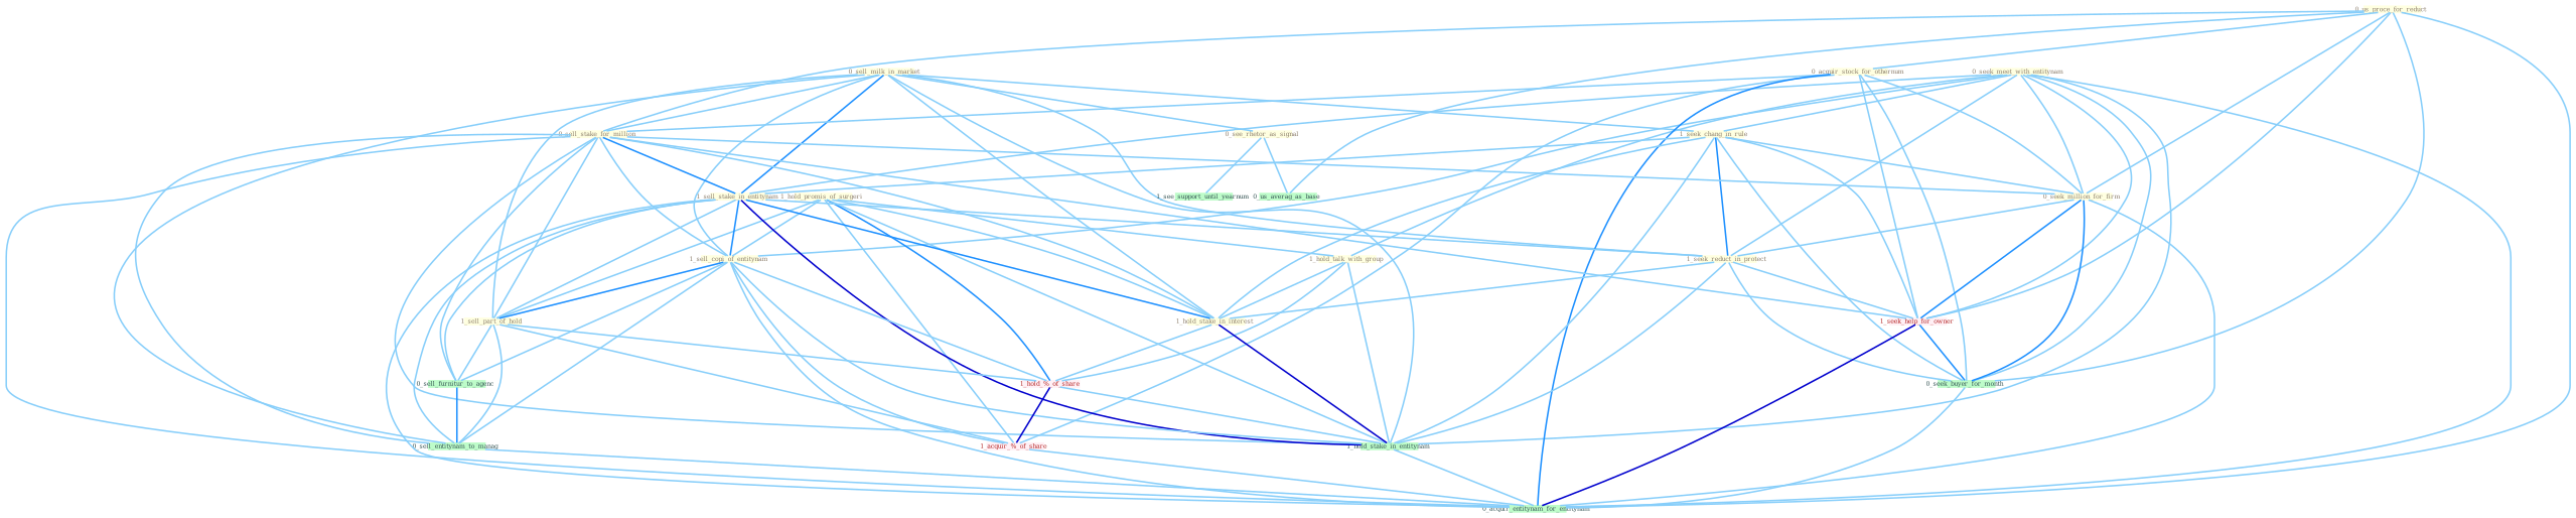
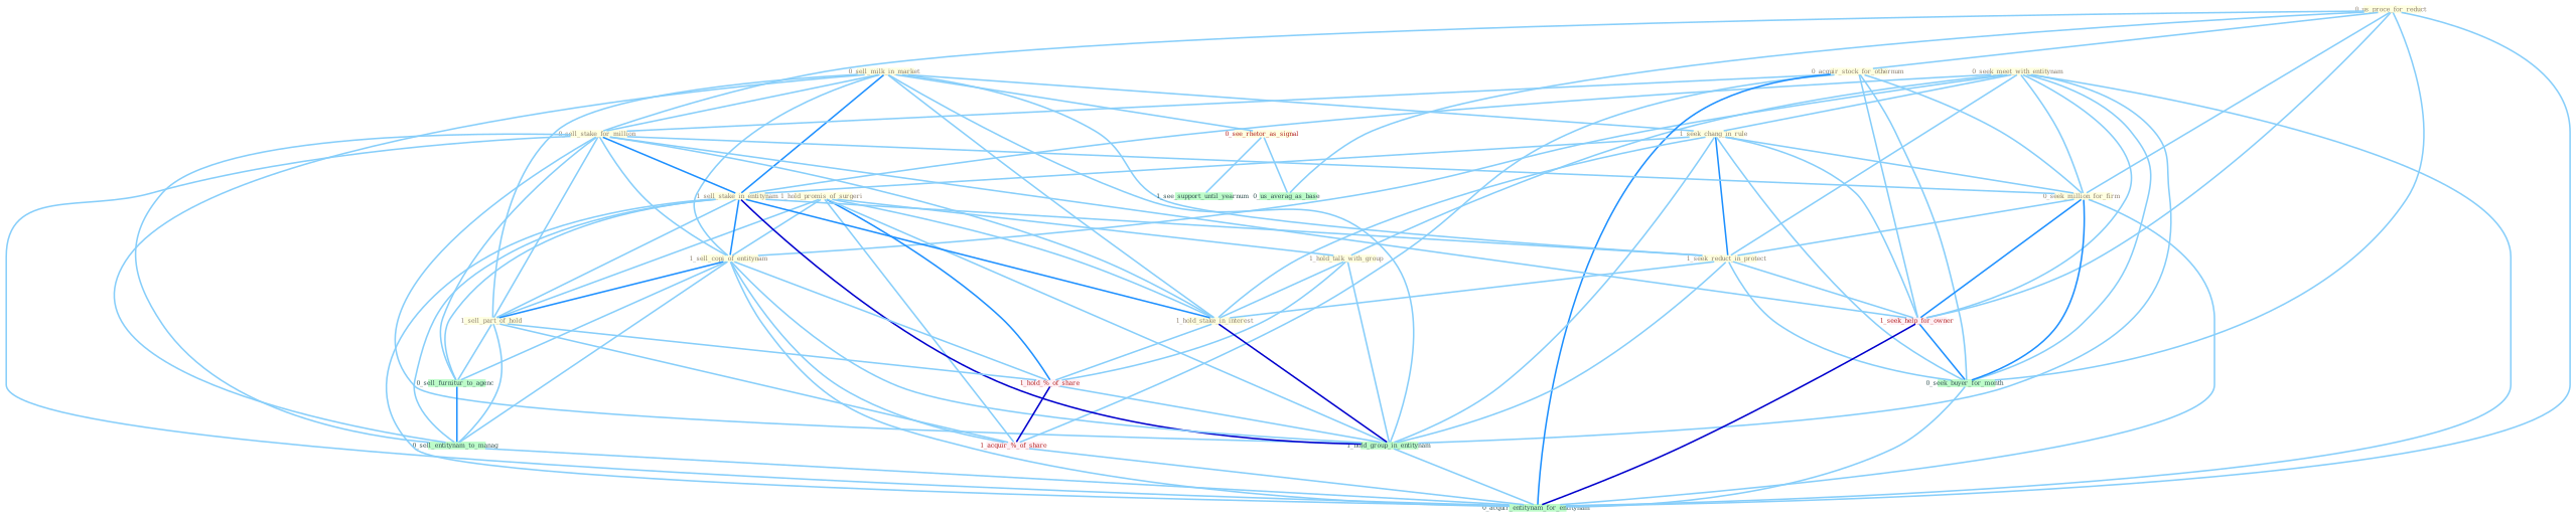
  graph {
    node [color="#ffffe0" fixedsize=true fontcolor="#8b7d6b" fontsize=4 shape=polygon style=filled]
    edge [color="#87cefa" w=1]
    "0_us_proce_for_reduct " [height=.06 width=.5]
    "0_seek_meet_with_entitynam " [height=.06 width=.5]
    "0_sell_milk_in_market " [height=.06 width=.5]
    "0_acquir_stock_for_othernum " [height=.06 width=.5]
    "1_hold_promis_of_surgeri " [height=.06 width=.5]
    "1_seek_chang_in_rule " [height=.06 width=.5]
    "0_sell_stake_for_million " [height=.06 width=.5]
    "0_seek_million_for_firm " [height=.06 width=.5]
    "1_sell_stake_in_entitynam " [height=.06 width=.5]
    "1_hold_talk_with_group " [height=.06 width=.5]
    "1_sell_copi_of_entitynam " [height=.06 width=.5]
    "1_sell_part_of_hold " [height=.06 width=.5]
    "1_seek_reduct_in_protect " [height=.06 width=.5]
-   "0_see_rhetor_as_signal " [height=.06 width=.5]
+   "0_see_rhetor_as_signal " [fontcolor="#b22222" height=.06 width=.5]
    "1_hold_stake_in_interest " [height=.06 width=.5]
    "1_hold_%_of_share " [color="#fff0f5" fontcolor="#b22222" height=.06 width=.5]
    "1_seek_help_for_owner " [color="#fff0f5" fontcolor="#b22222" height=.06 width=.5]
    "1_acquir_%_of_share " [color="#fff0f5" fontcolor="#b22222" height=.06 width=.5]
    "0_seek_buyer_for_month " [color="#BDFCC9" fontcolor="#2f4f4f" height=.06 width=.5]
    "0_us_averag_as_base " [color="#BDFCC9" fontcolor="#2f4f4f" height=.06 width=.5]
    "0_acquir_entitynam_for_entitynam " [color="#BDFCC9" fontcolor="#2f4f4f" height=.06 width=.5]
-   "1_hold_stake_in_entitynam " [color="#BDFCC9" fontcolor="#2f4f4f" height=.06 width=.5]
+   "1_hold_stake_in_entitynam " [color="#BDFCC9" fontcolor="#2f4f4f" height=.06 width=.5 label="1_hold_group_in_entitynam"]
    "0_sell_entitynam_to_manag " [color="#BDFCC9" fontcolor="#2f4f4f" height=.06 width=.5]
    "0_sell_furnitur_to_agenc " [color="#BDFCC9" fontcolor="#2f4f4f" height=.06 width=.5]
    "1_see_support_until_yearnum " [color="#BDFCC9" fontcolor="#2f4f4f" height=.06 width=.5]
    subgraph sub_1 {
      "0_us_proce_for_reduct "
      "0_seek_meet_with_entitynam "
      "0_sell_milk_in_market "
      "0_acquir_stock_for_othernum "
      "1_hold_promis_of_surgeri "
      "1_seek_chang_in_rule "
      "0_sell_stake_for_million "
      "0_seek_million_for_firm "
      "1_sell_stake_in_entitynam "
      "1_hold_talk_with_group "
      "1_sell_copi_of_entitynam "
      "1_sell_part_of_hold "
      "1_seek_reduct_in_protect "
      "0_see_rhetor_as_signal "
      "1_hold_stake_in_interest "
    }
    subgraph sub_2 {
      "1_hold_%_of_share "
      "1_seek_help_for_owner "
      "1_acquir_%_of_share "
    }
    "0_us_proce_for_reduct " -- "0_acquir_stock_for_othernum "
    "0_us_proce_for_reduct " -- "0_sell_stake_for_million "
    "0_us_proce_for_reduct " -- "0_seek_million_for_firm "
    "0_us_proce_for_reduct " -- "1_seek_help_for_owner "
    "0_us_proce_for_reduct " -- "0_seek_buyer_for_month "
    "0_us_proce_for_reduct " -- "0_us_averag_as_base "
    "0_us_proce_for_reduct " -- "0_acquir_entitynam_for_entitynam "
    "0_seek_meet_with_entitynam " -- "1_seek_chang_in_rule "
    "0_seek_meet_with_entitynam " -- "0_seek_million_for_firm "
    "0_seek_meet_with_entitynam " -- "1_sell_stake_in_entitynam "
    "0_seek_meet_with_entitynam " -- "1_hold_talk_with_group "
    "0_seek_meet_with_entitynam " -- "1_sell_copi_of_entitynam "
    "0_seek_meet_with_entitynam " -- "1_seek_reduct_in_protect "
    "0_seek_meet_with_entitynam " -- "1_seek_help_for_owner "
    "0_seek_meet_with_entitynam " -- "0_seek_buyer_for_month "
    "0_seek_meet_with_entitynam " -- "0_acquir_entitynam_for_entitynam "
    "0_seek_meet_with_entitynam " -- "1_hold_stake_in_entitynam "
    "0_sell_milk_in_market " -- "1_seek_chang_in_rule "
    "0_sell_milk_in_market " -- "0_sell_stake_for_million "
    "0_sell_milk_in_market " -- "1_sell_stake_in_entitynam " [color="#1e90ff" w=2]
    "0_sell_milk_in_market " -- "1_sell_copi_of_entitynam "
    "0_sell_milk_in_market " -- "1_sell_part_of_hold "
    "0_sell_milk_in_market " -- "1_seek_reduct_in_protect "
    "0_sell_milk_in_market " -- "0_see_rhetor_as_signal "
    "0_sell_milk_in_market " -- "1_hold_stake_in_interest "
    "0_sell_milk_in_market " -- "1_hold_stake_in_entitynam "
    "0_sell_milk_in_market " -- "0_sell_entitynam_to_manag "
    "0_acquir_stock_for_othernum " -- "0_sell_stake_for_million "
    "0_acquir_stock_for_othernum " -- "0_seek_million_for_firm "
    "0_acquir_stock_for_othernum " -- "1_seek_help_for_owner "
    "0_acquir_stock_for_othernum " -- "1_acquir_%_of_share "
    "0_acquir_stock_for_othernum " -- "0_seek_buyer_for_month "
    "0_acquir_stock_for_othernum " -- "0_acquir_entitynam_for_entitynam " [color="#1e90ff" w=2]
    "1_hold_promis_of_surgeri " -- "1_hold_talk_with_group "
    "1_hold_promis_of_surgeri " -- "1_sell_copi_of_entitynam "
    "1_hold_promis_of_surgeri " -- "1_sell_part_of_hold "
    "1_hold_promis_of_surgeri " -- "1_hold_stake_in_interest "
    "1_hold_promis_of_surgeri " -- "1_hold_%_of_share " [color="#1e90ff" w=2]
    "1_hold_promis_of_surgeri " -- "1_acquir_%_of_share "
    "1_hold_promis_of_surgeri " -- "1_hold_stake_in_entitynam "
    "1_seek_chang_in_rule " -- "0_seek_million_for_firm "
    "1_seek_chang_in_rule " -- "1_sell_stake_in_entitynam "
    "1_seek_chang_in_rule " -- "1_seek_reduct_in_protect " [color="#1e90ff" w=2]
    "1_seek_chang_in_rule " -- "1_hold_stake_in_interest "
    "1_seek_chang_in_rule " -- "1_seek_help_for_owner "
    "1_seek_chang_in_rule " -- "0_seek_buyer_for_month "
    "1_seek_chang_in_rule " -- "1_hold_stake_in_entitynam "
    "0_sell_stake_for_million " -- "0_seek_million_for_firm "
    "0_sell_stake_for_million " -- "1_sell_stake_in_entitynam " [color="#1e90ff" w=2]
    "0_sell_stake_for_million " -- "1_sell_copi_of_entitynam "
    "0_sell_stake_for_million " -- "1_sell_part_of_hold "
    "0_sell_stake_for_million " -- "1_hold_stake_in_interest "
    "0_sell_stake_for_million " -- "1_seek_help_for_owner "
    "0_sell_stake_for_million " -- "0_acquir_entitynam_for_entitynam "
    "0_sell_stake_for_million " -- "1_hold_stake_in_entitynam "
    "0_sell_stake_for_million " -- "0_sell_entitynam_to_manag "
    "0_sell_stake_for_million " -- "0_sell_furnitur_to_agenc "
    "0_seek_million_for_firm " -- "1_seek_reduct_in_protect "
    "0_seek_million_for_firm " -- "1_seek_help_for_owner " [color="#1e90ff" w=2]
    "0_seek_million_for_firm " -- "0_seek_buyer_for_month " [color="#1e90ff" w=2]
    "0_seek_million_for_firm " -- "0_acquir_entitynam_for_entitynam "
    "1_sell_stake_in_entitynam " -- "1_sell_copi_of_entitynam " [color="#1e90ff" w=2]
    "1_sell_stake_in_entitynam " -- "1_sell_part_of_hold "
    "1_sell_stake_in_entitynam " -- "1_seek_reduct_in_protect "
    "1_sell_stake_in_entitynam " -- "1_hold_stake_in_interest " [color="#1e90ff" w=2]
    "1_sell_stake_in_entitynam " -- "0_acquir_entitynam_for_entitynam "
    "1_sell_stake_in_entitynam " -- "1_hold_stake_in_entitynam " [color="#0000cd" w=3]
    "1_sell_stake_in_entitynam " -- "0_sell_entitynam_to_manag "
    "1_sell_stake_in_entitynam " -- "0_sell_furnitur_to_agenc "
    "1_hold_talk_with_group " -- "1_hold_stake_in_interest "
    "1_hold_talk_with_group " -- "1_hold_%_of_share "
    "1_hold_talk_with_group " -- "1_hold_stake_in_entitynam "
    "1_sell_copi_of_entitynam " -- "1_sell_part_of_hold " [color="#1e90ff" w=2]
    "1_sell_copi_of_entitynam " -- "1_hold_%_of_share "
    "1_sell_copi_of_entitynam " -- "1_acquir_%_of_share "
    "1_sell_copi_of_entitynam " -- "0_acquir_entitynam_for_entitynam "
    "1_sell_copi_of_entitynam " -- "1_hold_stake_in_entitynam "
    "1_sell_copi_of_entitynam " -- "0_sell_entitynam_to_manag "
    "1_sell_copi_of_entitynam " -- "0_sell_furnitur_to_agenc "
    "1_sell_part_of_hold " -- "1_hold_%_of_share "
    "1_sell_part_of_hold " -- "1_acquir_%_of_share "
    "1_sell_part_of_hold " -- "0_sell_entitynam_to_manag "
    "1_sell_part_of_hold " -- "0_sell_furnitur_to_agenc "
    "1_seek_reduct_in_protect " -- "1_hold_stake_in_interest "
    "1_seek_reduct_in_protect " -- "1_seek_help_for_owner "
    "1_seek_reduct_in_protect " -- "0_seek_buyer_for_month "
    "1_seek_reduct_in_protect " -- "1_hold_stake_in_entitynam "
    "0_see_rhetor_as_signal " -- "0_us_averag_as_base "
    "0_see_rhetor_as_signal " -- "1_see_support_until_yearnum "
    "1_hold_stake_in_interest " -- "1_hold_%_of_share "
    "1_hold_stake_in_interest " -- "1_hold_stake_in_entitynam " [color="#0000cd" w=3]
    "1_hold_%_of_share " -- "1_acquir_%_of_share " [color="#0000cd" w=3]
    "1_hold_%_of_share " -- "1_hold_stake_in_entitynam "
    "1_seek_help_for_owner " -- "0_seek_buyer_for_month " [color="#1e90ff" w=2]
    "1_seek_help_for_owner " -- "0_acquir_entitynam_for_entitynam " [color="#0000cd"]
    "1_acquir_%_of_share " -- "0_acquir_entitynam_for_entitynam "
    "0_seek_buyer_for_month " -- "0_acquir_entitynam_for_entitynam "
    "1_hold_stake_in_entitynam " -- "0_acquir_entitynam_for_entitynam "
    "0_sell_entitynam_to_manag " -- "0_acquir_entitynam_for_entitynam "
    "0_sell_furnitur_to_agenc " -- "0_sell_entitynam_to_manag " [color="#1e90ff" w=2]
  }
